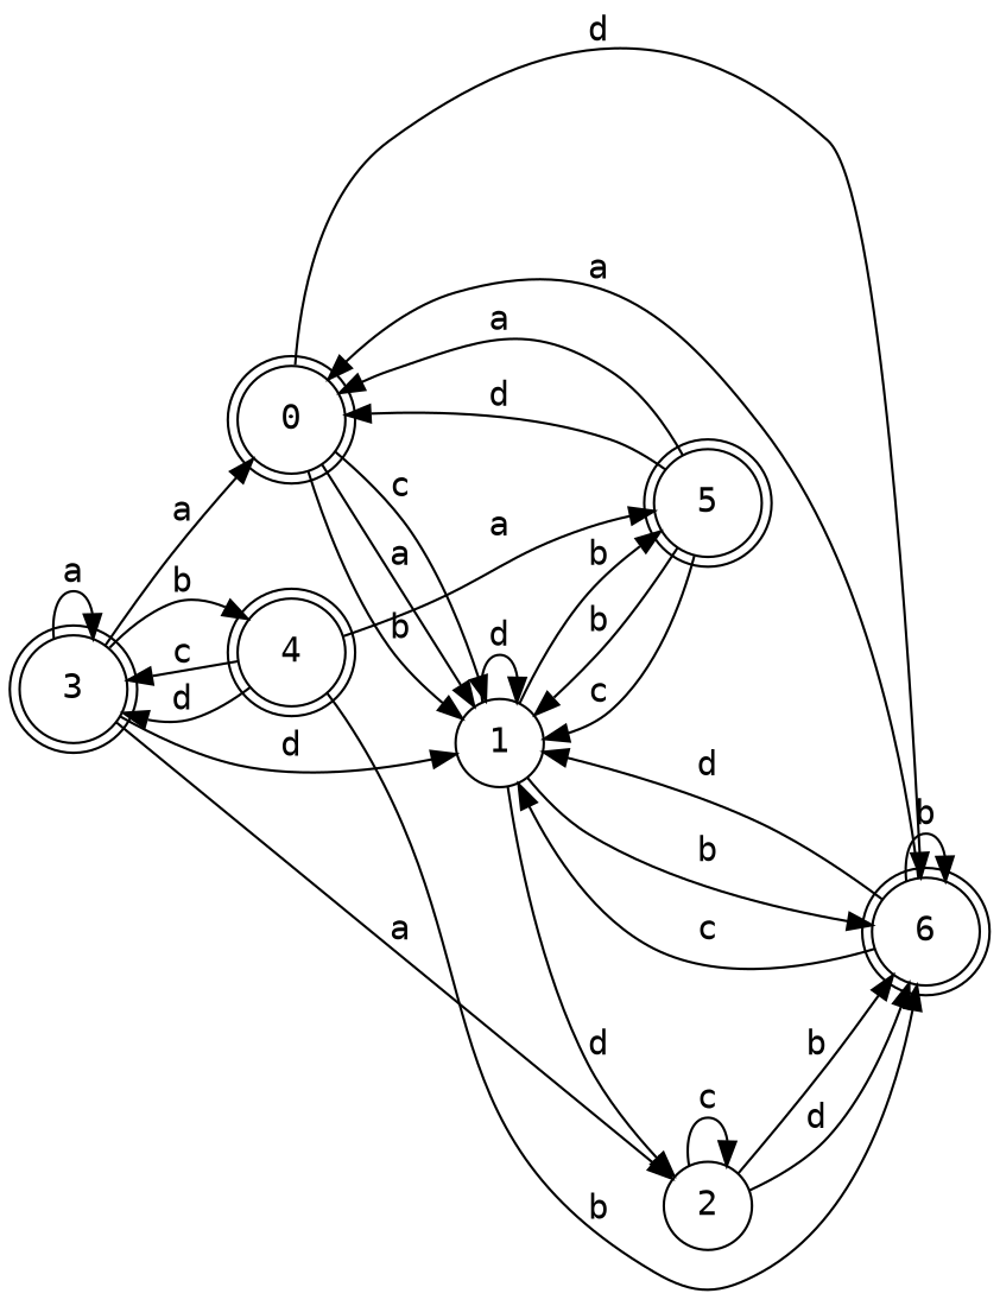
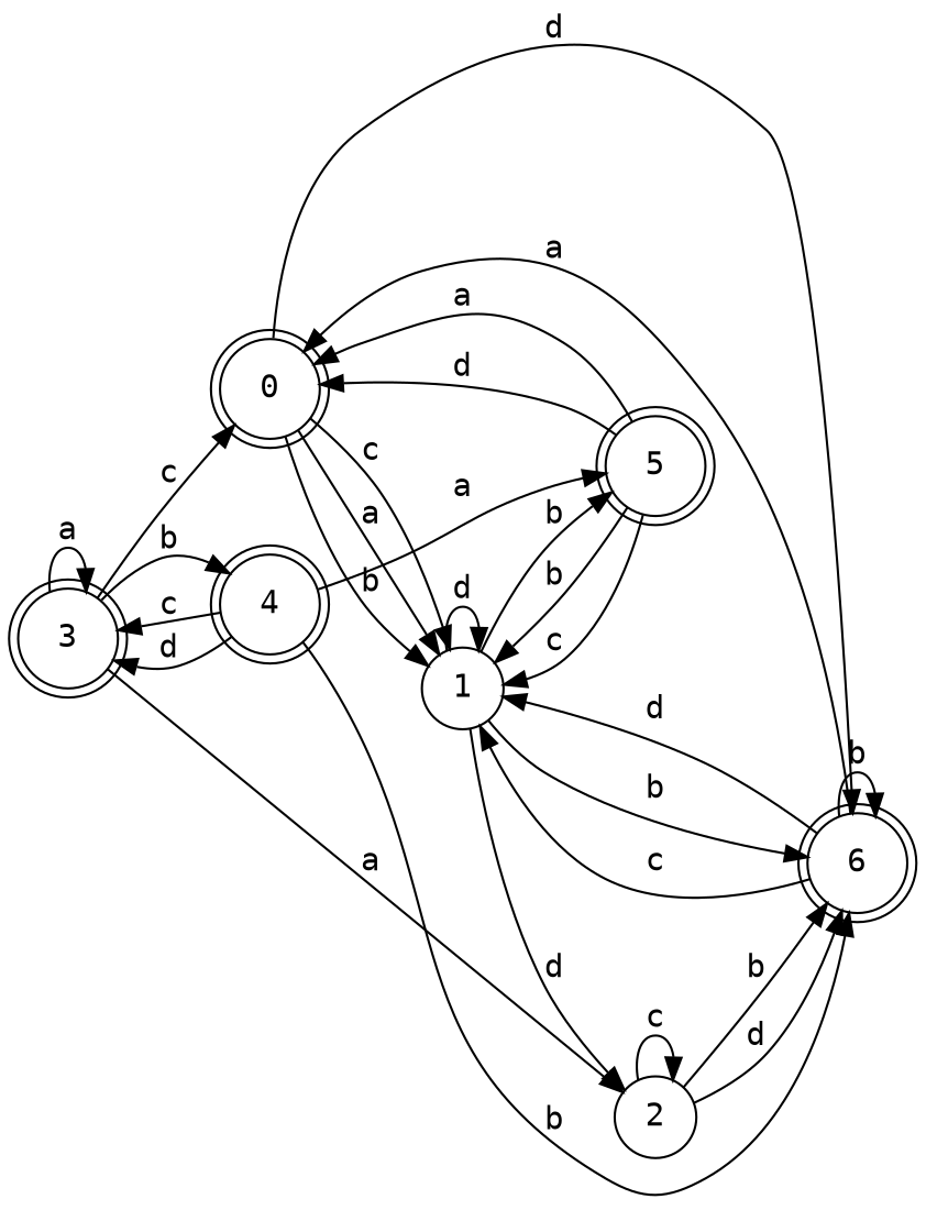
  digraph {
    fontname="DejaVu Sans Mono"
    rankdir=LR
    node [color=black fillcolor=white fontname="DejaVu Sans Mono" shape=doublecircle style="rounded,filled"]
    edge [fontname="DejaVu Sans Mono"]
    n1 [label=0]
    n2 [label=1 shape=circle style=filled]
    n3 [label=6]
    n4 [label=2 shape=circle style=filled]
    n5 [label=5]
    n6 [label=3]
    n7 [label=4]
    n1 -> n2 [label=a]
    n1 -> n2 [label=b]
    n1 -> n2 [label=c]
    n1 -> n3 [label=d]
    n2 -> n2 [label=d]
    n2 -> n3 [label=b]
    n2 -> n4 [label=d]
    n2 -> n5 [label=b]
    n3 -> n1 [label=a]
    n3 -> n2 [label=c]
    n3 -> n2 [label=d]
    n3 -> n3 [label=b]
    n4 -> n3 [label=b]
    n4 -> n3 [label=d]
    n4 -> n4 [label=c]
    n5 -> n1 [label=a]
    n5 -> n1 [label=d]
    n5 -> n2 [label=b]
    n5 -> n2 [label=c]
-   n6 -> n1 [label=a]
-   n6 -> n2 [label=d]
+   n6 -> n1 [label=c]
    n6 -> n4 [label=a]
    n6 -> n6 [label=a]
    n6 -> n7 [label=b]
    n7 -> n3 [label=b]
    n7 -> n5 [label=a]
    n7 -> n6 [label=c]
    n7 -> n6 [label=d]
  }
